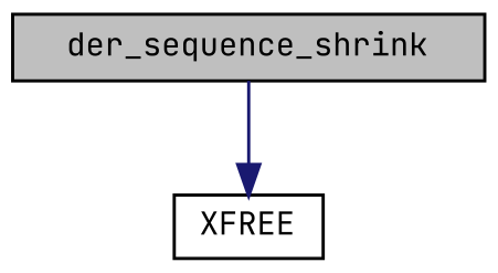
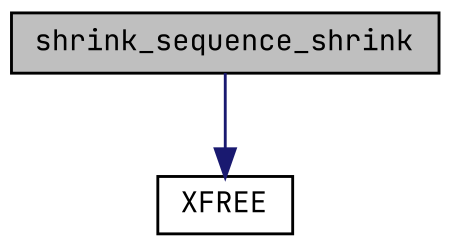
  digraph {
    rankdir=TB
    fontname="JetBrains Mono"
    node [color=black fontname="JetBrains Mono" fontsize=10 shape=record style=filled]
-   n1 [fillcolor=grey75 fontcolor=black height=0.2 label=der_sequence_shrink width=0.4]
+   n1 [fillcolor=grey75 fontcolor=black height=0.2 label=shrink_sequence_shrink width=0.4]
    n2 [fillcolor=white height=0.2 label=XFREE width=0.4]
    n1 -> n2 [color=midnightblue fontname="JetBrains Mono" fontsize=10 labelfontname=Helvetica labelfontsize=10 style=solid]
  }
